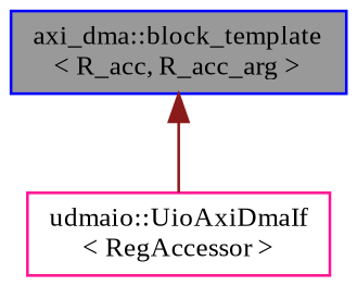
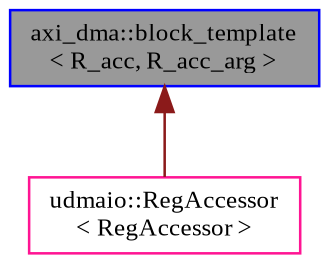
  digraph {
    fontname="Liberation Serif"
    node [fontname="Liberation Serif" fontsize=10 shape=box style=filled]
    n1 [color=blue fillcolor=grey60 fontcolor=black height=0.2 label="axi_dma::block_template\l\< R_acc, R_acc_arg \>" width=0.4]
-   n2 [color=deeppink fillcolor=white height=0.2 label="udmaio::UioAxiDmaIf\l\< RegAccessor \>" width=0.4]
+   n2 [color=deeppink fillcolor=white height=0.2 label="udmaio::RegAccessor\l\< RegAccessor \>" width=0.4]
    n1 -> n2 [color=firebrick4 dir=back fontname="Liberation Serif" fontsize=10 labelfontname=Helvetica labelfontsize=10 style=solid]
  }
